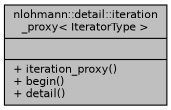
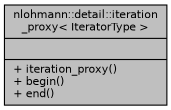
  digraph {
    fontname="DejaVu Sans"
-   n1 [color=black fillcolor=grey75 fontcolor=black fontname="DejaVu Sans" fontsize=10 height=0.2 label="{nlohmann::detail::iteration\l_proxy\< IteratorType \>\n||+ iteration_proxy()\l+ begin()\l+ detail()\l}" shape=record style=filled width=0.4]
+   n1 [color=black fillcolor=grey75 fontcolor=black fontname="DejaVu Sans" fontsize=10 height=0.2 label="{nlohmann::detail::iteration\l_proxy\< IteratorType \>\n||+ iteration_proxy()\l+ begin()\l+ end()\l}" shape=record style=filled width=0.4]
  }
